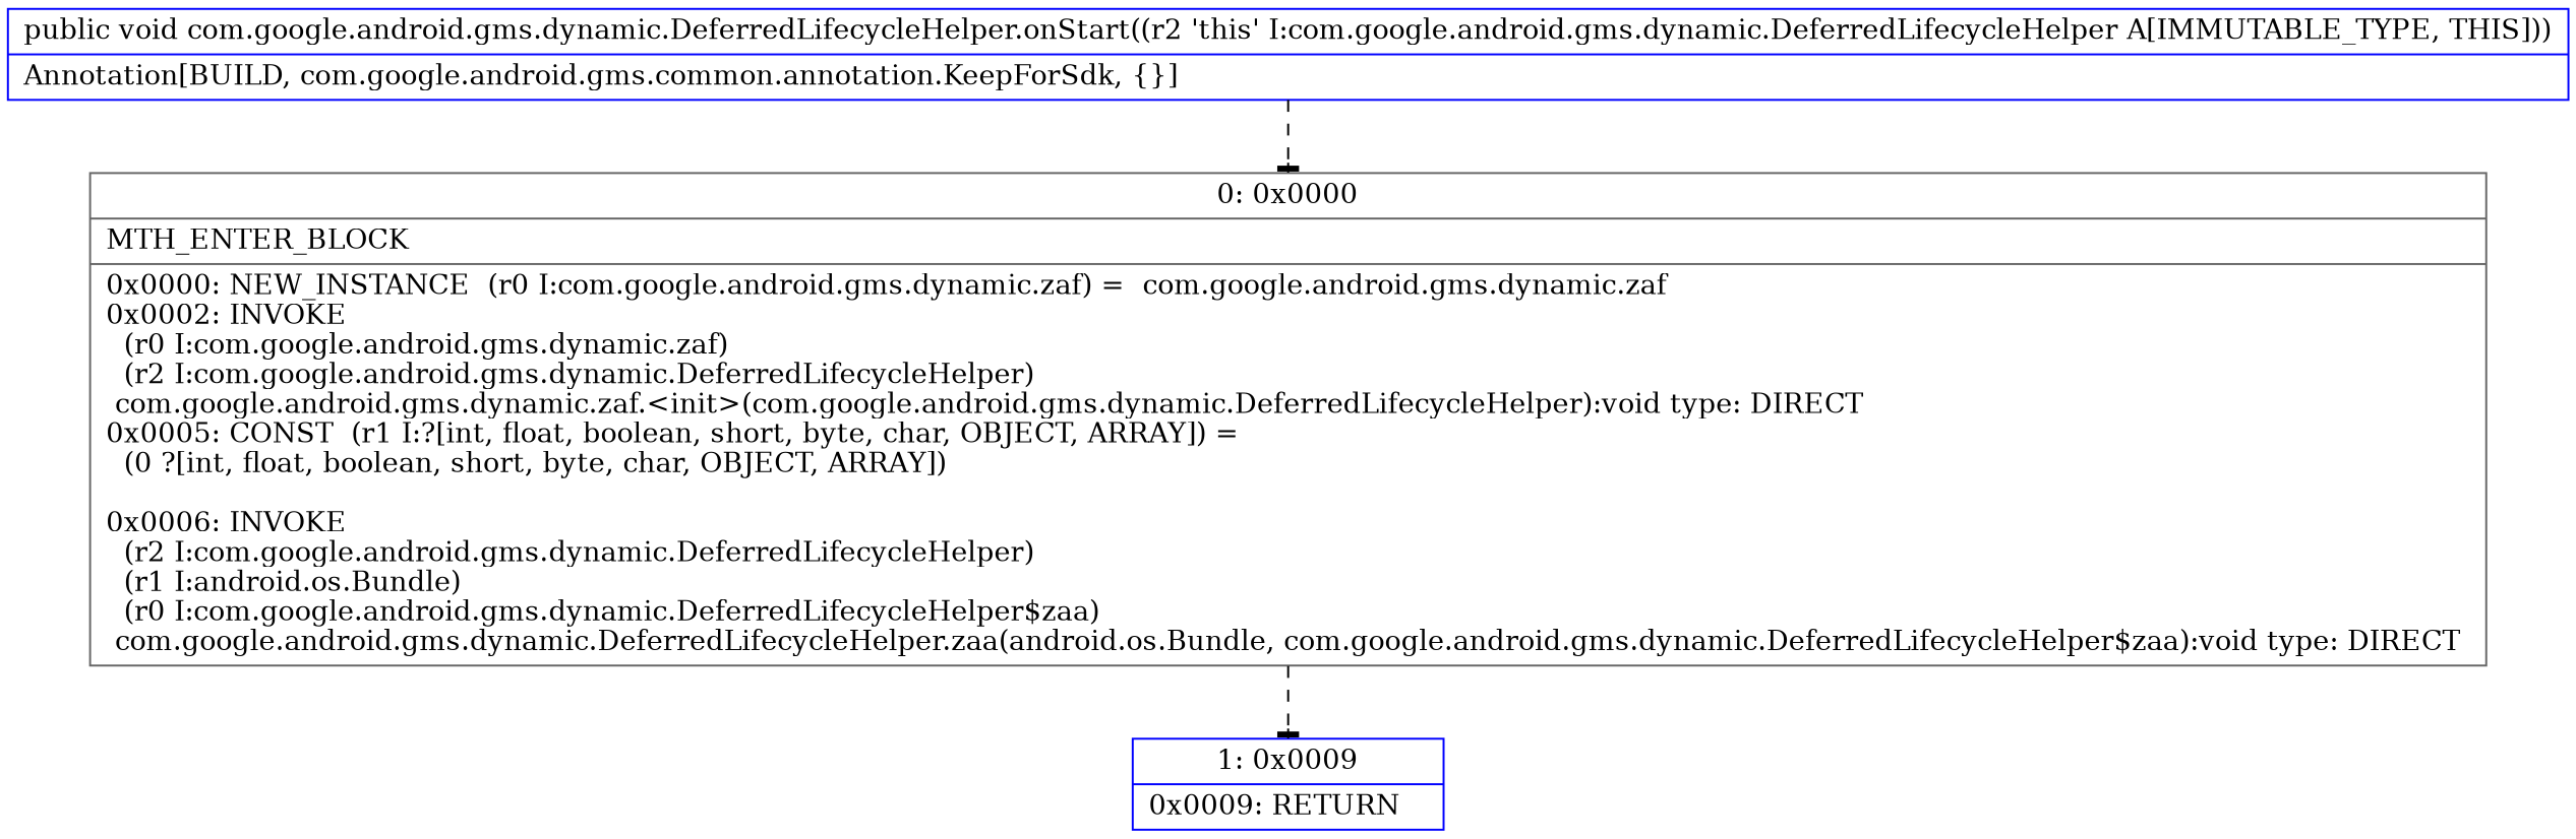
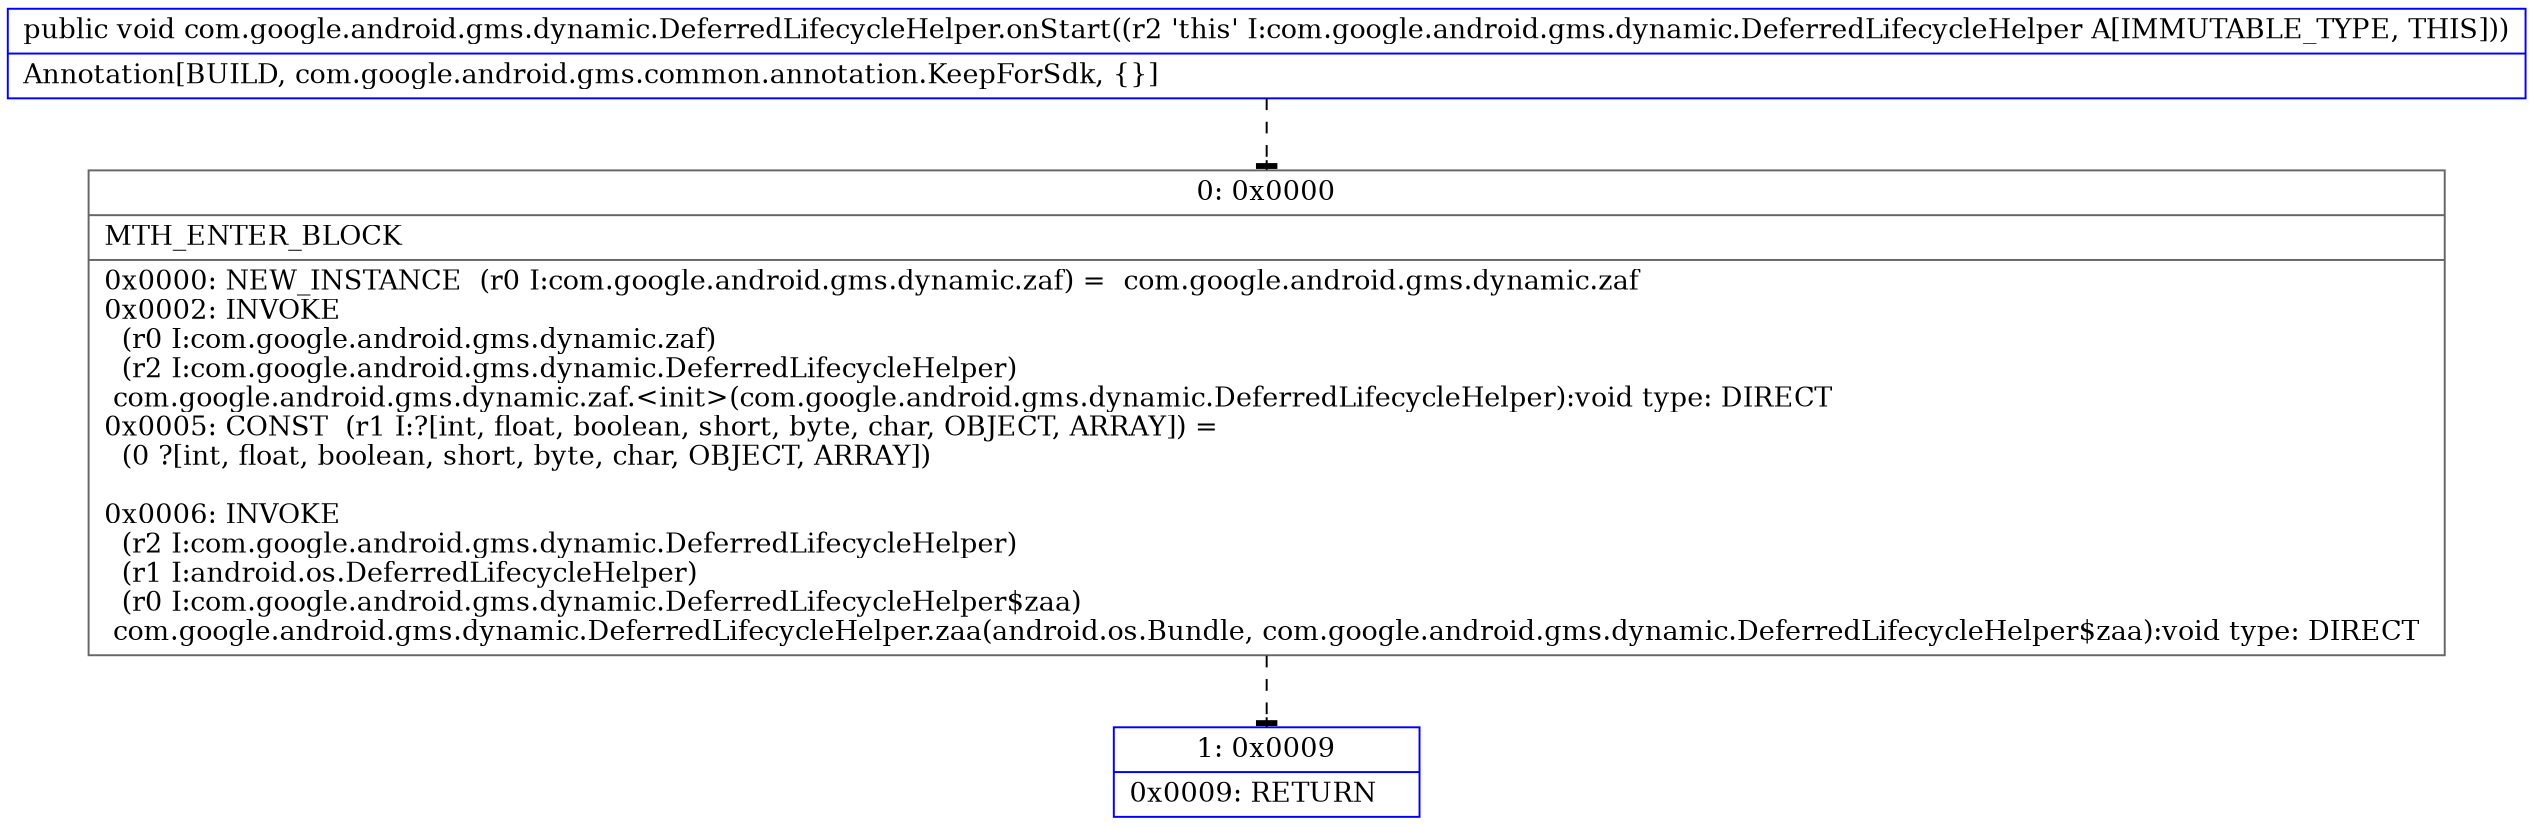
  digraph {
    node [shape=record color=blue]
    edge [style=dashed arrowhead=tee]
-   n1 [label="{0\:\ 0x0000|MTH_ENTER_BLOCK\l|0x0000: NEW_INSTANCE  (r0 I:com.google.android.gms.dynamic.zaf) =  com.google.android.gms.dynamic.zaf \l0x0002: INVOKE  \l  (r0 I:com.google.android.gms.dynamic.zaf)\l  (r2 I:com.google.android.gms.dynamic.DeferredLifecycleHelper)\l com.google.android.gms.dynamic.zaf.\<init\>(com.google.android.gms.dynamic.DeferredLifecycleHelper):void type: DIRECT \l0x0005: CONST  (r1 I:?[int, float, boolean, short, byte, char, OBJECT, ARRAY]) = \l  (0 ?[int, float, boolean, short, byte, char, OBJECT, ARRAY])\l \l0x0006: INVOKE  \l  (r2 I:com.google.android.gms.dynamic.DeferredLifecycleHelper)\l  (r1 I:android.os.Bundle)\l  (r0 I:com.google.android.gms.dynamic.DeferredLifecycleHelper$zaa)\l com.google.android.gms.dynamic.DeferredLifecycleHelper.zaa(android.os.Bundle, com.google.android.gms.dynamic.DeferredLifecycleHelper$zaa):void type: DIRECT \l}" color=gray40]
+   n1 [label="{0\:\ 0x0000|MTH_ENTER_BLOCK\l|0x0000: NEW_INSTANCE  (r0 I:com.google.android.gms.dynamic.zaf) =  com.google.android.gms.dynamic.zaf \l0x0002: INVOKE  \l  (r0 I:com.google.android.gms.dynamic.zaf)\l  (r2 I:com.google.android.gms.dynamic.DeferredLifecycleHelper)\l com.google.android.gms.dynamic.zaf.\<init\>(com.google.android.gms.dynamic.DeferredLifecycleHelper):void type: DIRECT \l0x0005: CONST  (r1 I:?[int, float, boolean, short, byte, char, OBJECT, ARRAY]) = \l  (0 ?[int, float, boolean, short, byte, char, OBJECT, ARRAY])\l \l0x0006: INVOKE  \l  (r2 I:com.google.android.gms.dynamic.DeferredLifecycleHelper)\l  (r1 I:android.os.DeferredLifecycleHelper)\l  (r0 I:com.google.android.gms.dynamic.DeferredLifecycleHelper$zaa)\l com.google.android.gms.dynamic.DeferredLifecycleHelper.zaa(android.os.Bundle, com.google.android.gms.dynamic.DeferredLifecycleHelper$zaa):void type: DIRECT \l}" color=gray40]
    n2 [label="{1\:\ 0x0009|0x0009: RETURN   \l}"]
    n3 [label="{public void com.google.android.gms.dynamic.DeferredLifecycleHelper.onStart((r2 'this' I:com.google.android.gms.dynamic.DeferredLifecycleHelper A[IMMUTABLE_TYPE, THIS]))  | Annotation[BUILD, com.google.android.gms.common.annotation.KeepForSdk, \{\}]\l}"]
    n1 -> n2
    n3 -> n1
  }
